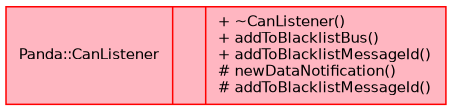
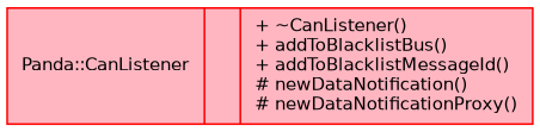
  digraph {
    rankdir=LR
-   n1 [color=red fillcolor=lightpink fontcolor=black fontname=Helvetica fontsize=10 height=0.2 label="{Panda::CanListener\n||+ ~CanListener()\l+ addToBlacklistBus()\l+ addToBlacklistMessageId()\l# newDataNotification()\l# addToBlacklistMessageId()\l}" shape=record style=filled width=0.4]
+   n1 [color=red fillcolor=lightpink fontcolor=black fontname=Helvetica fontsize=10 height=0.2 label="{Panda::CanListener\n||+ ~CanListener()\l+ addToBlacklistBus()\l+ addToBlacklistMessageId()\l# newDataNotification()\l# newDataNotificationProxy()\l}" shape=record style=filled width=0.4]
  }
